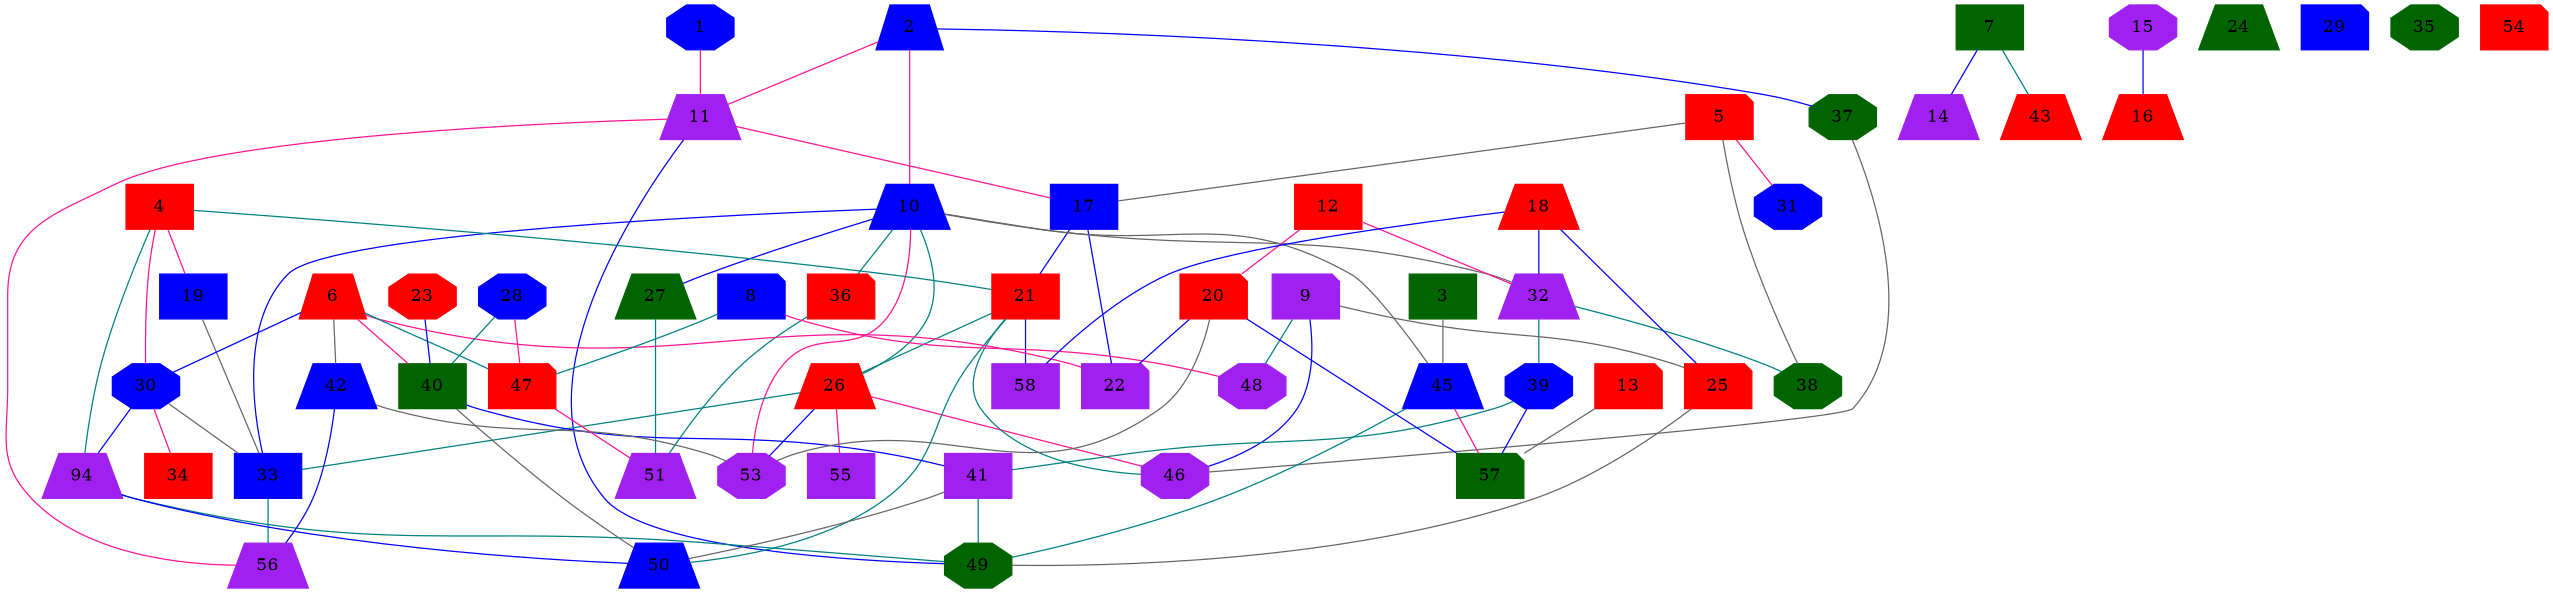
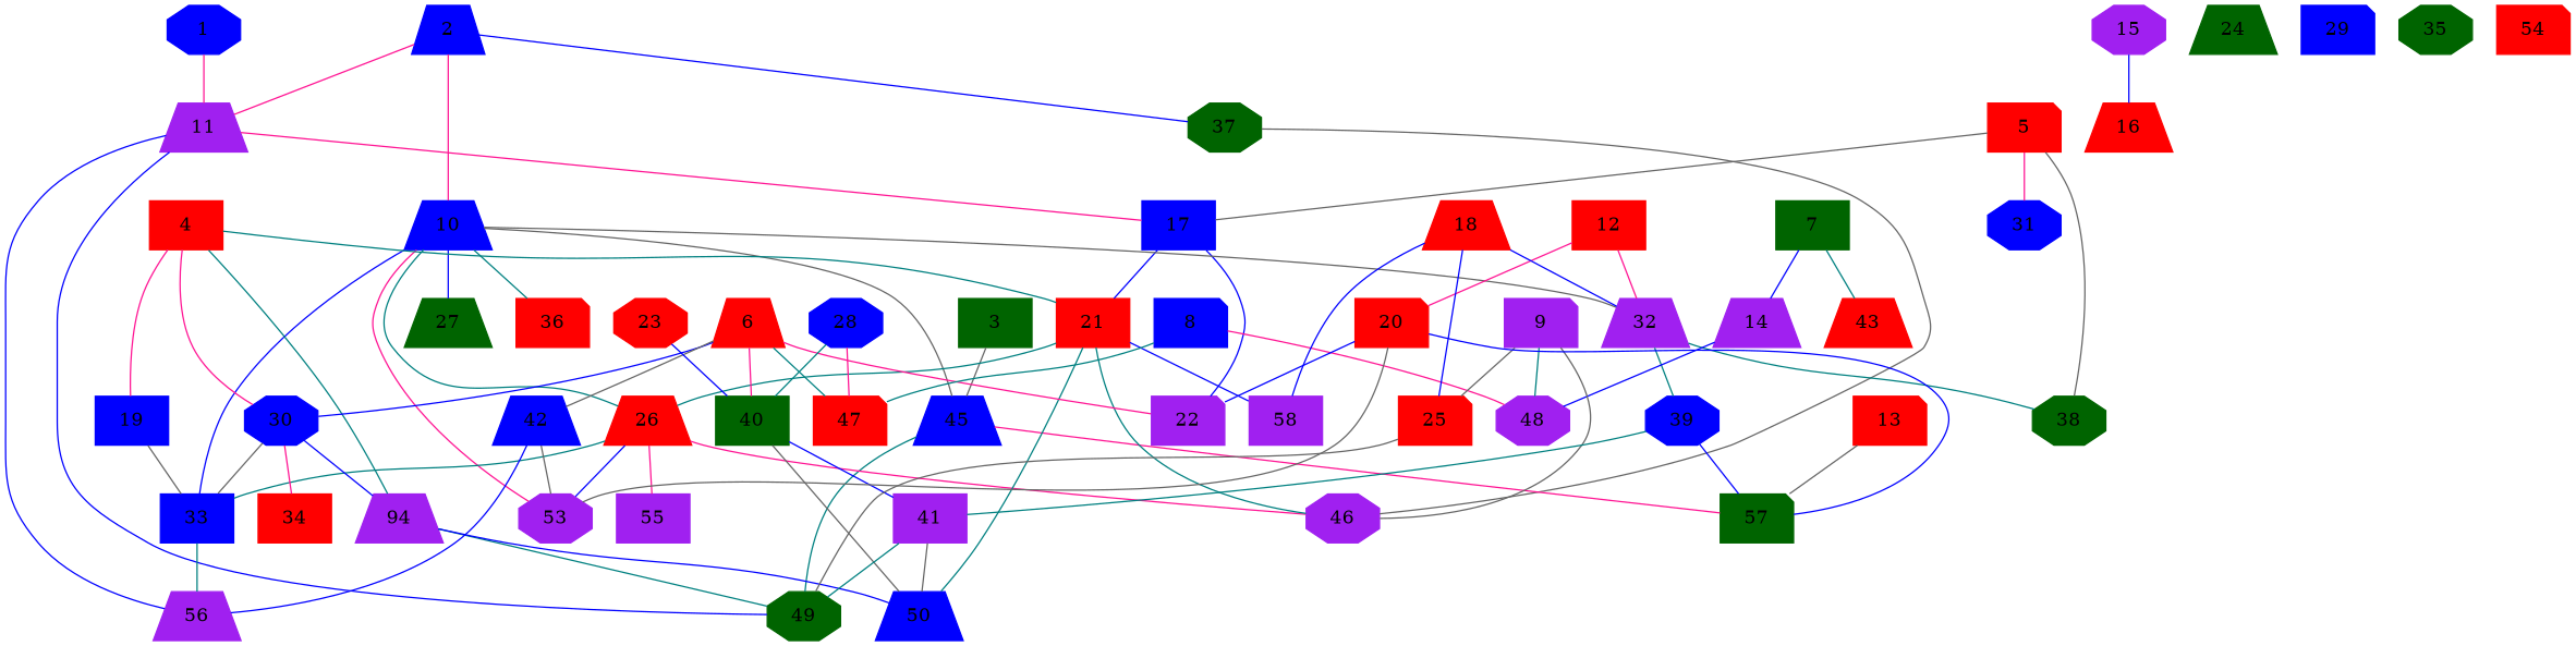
  graph {
    node [color=red shape=trapezium style=filled]
    edge [color=blue]
    1 [color=blue shape=octagon]
    11 [color=purple]
    17 [color=blue shape=box]
    49 [color=darkgreen shape=octagon]
    56 [color=purple]
    2 [color=blue]
    10 [color=blue]
    37 [color=darkgreen shape=octagon]
    45 [color=blue]
    26
    27 [color=darkgreen]
    32 [color=purple]
    33 [color=blue shape=box]
    36 [shape=note]
    53 [color=purple shape=octagon]
    46 [color=purple shape=octagon]
    3 [color=darkgreen shape=box]
    57 [color=darkgreen shape=note]
    4 [shape=box]
    19 [color=blue shape=box]
    21 [shape=box]
    30 [color=blue shape=octagon]
    n23 [color=purple label=94]
    n24 [color=purple label=58 shape=box]
    50 [color=blue]
    34 [shape=box]
    5 [shape=note]
    31 [color=blue shape=octagon]
    38 [color=darkgreen shape=octagon]
    22 [color=purple shape=note]
    6
    40 [color=darkgreen shape=box]
    42 [color=blue]
    47 [shape=note]
    41 [color=purple shape=box]
-   51 [color=purple]
    7 [color=darkgreen shape=box]
    14 [color=purple]
    43
    48 [color=purple shape=octagon]
    8 [color=blue shape=note]
    9 [color=purple shape=note]
    25 [shape=note]
    55 [color=purple shape=box]
    39 [color=blue shape=octagon]
    12 [shape=box]
    20 [shape=note]
    13 [shape=note]
    15 [color=purple shape=octagon]
    16
    18
    23 [shape=octagon]
    24 [color=darkgreen]
    28 [color=blue shape=octagon]
    29 [color=blue shape=note]
    35 [color=darkgreen shape=octagon]
    54 [shape=note]
    1 -- 11 [color=deeppink]
    11 -- 17 [color=deeppink]
    11 -- 49
-   11 -- 56 [color=deeppink]
+   11 -- 56
    17 -- 21
    17 -- 22
    2 -- 11 [color=deeppink]
    2 -- 10 [color=deeppink]
    2 -- 37
    10 -- 45 [color=gray40]
    10 -- 26 [color=teal]
    10 -- 27
    10 -- 32 [color=gray40]
    10 -- 33
    10 -- 36 [color=teal]
    10 -- 53 [color=deeppink]
    37 -- 46 [color=gray40]
    45 -- 49 [color=teal]
    45 -- 57 [color=deeppink]
    26 -- 33 [color=teal]
    26 -- 53
    26 -- 46 [color=deeppink]
    26 -- 55 [color=deeppink]
-   27 -- 51 [color=teal]
    32 -- 38 [color=teal]
    32 -- 39 [color=teal]
    33 -- 56 [color=teal]
-   36 -- 51 [color=teal]
    3 -- 45 [color=gray40]
    4 -- 19 [color=deeppink]
    4 -- 21 [color=teal]
    4 -- 30 [color=deeppink]
    4 -- n23 [color=teal]
    19 -- 33 [color=gray40]
    21 -- 26 [color=teal]
    21 -- 46 [color=teal]
    21 -- n24
    21 -- 50 [color=teal]
    30 -- 33 [color=gray40]
    30 -- n23
    30 -- 34 [color=deeppink]
    n23 -- 49 [color=teal]
    n23 -- 50
    5 -- 17 [color=gray40]
    5 -- 31 [color=deeppink]
    5 -- 38 [color=gray40]
    6 -- 30
    6 -- 22 [color=deeppink]
    6 -- 40 [color=deeppink]
    6 -- 42 [color=gray40]
    6 -- 47 [color=teal]
    40 -- 50 [color=gray40]
    40 -- 41
    42 -- 56
    42 -- 53 [color=gray40]
-   47 -- 51 [color=deeppink]
    41 -- 49 [color=teal]
    41 -- 50 [color=gray40]
    7 -- 14
    7 -- 43 [color=teal]
+   14 -- 48
    8 -- 47 [color=teal]
    8 -- 48 [color=deeppink]
-   9 -- 46
+   9 -- 46 [color=gray40]
    9 -- 48 [color=teal]
    9 -- 25 [color=gray40]
    25 -- 49 [color=gray40]
    39 -- 57
    39 -- 41 [color=teal]
    12 -- 32 [color=deeppink]
    12 -- 20 [color=deeppink]
    20 -- 53 [color=gray40]
    20 -- 57
    20 -- 22
    13 -- 57 [color=gray40]
    15 -- 16
    18 -- 32
    18 -- n24
    18 -- 25
    23 -- 40
    28 -- 40 [color=teal]
    28 -- 47 [color=deeppink]
  }
